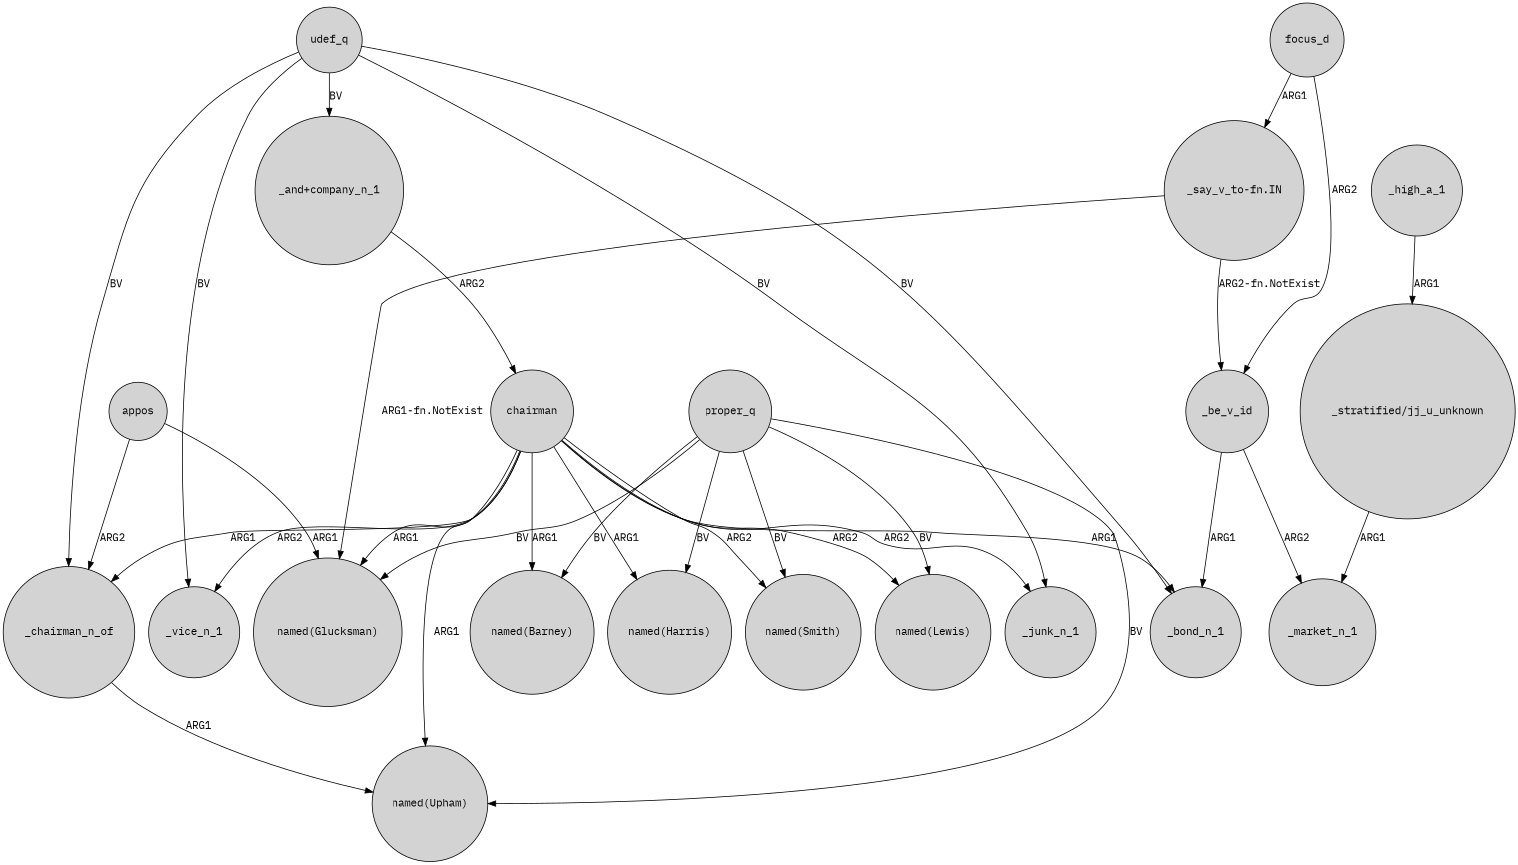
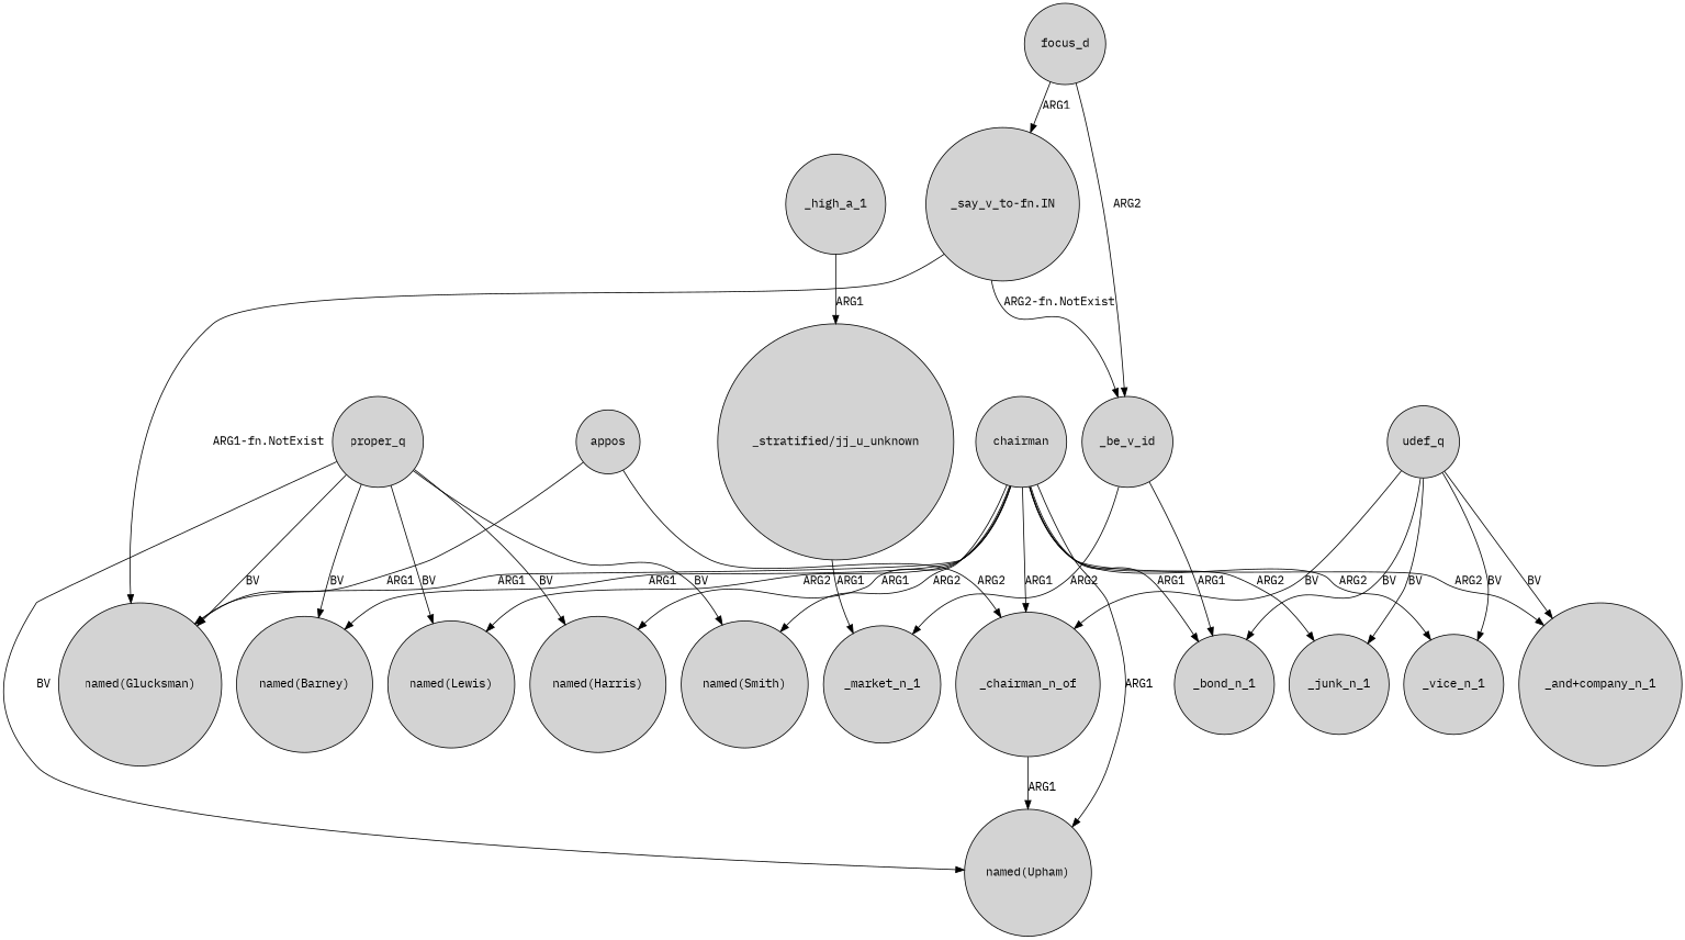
  digraph {
    fontname="IBM Plex Mono"
    node [fontname="IBM Plex Mono" shape=circle style=filled]
    edge [fontname="IBM Plex Mono"]
    focus_d
    _be_v_id
    "_say_v_to-fn.IN"
    _bond_n_1
    _market_n_1
    "named(Glucksman)"
    _chairman_n_of
    "named(Upham)"
    n9 [label=chairman]
    _vice_n_1
    "named(Lewis)"
    "named(Barney)"
    "named(Smith)"
    _junk_n_1
    "named(Harris)"
    "_and+company_n_1"
    appos
    proper_q
    udef_q
    _high_a_1
    "_stratified/jj_u_unknown"
    focus_d -> _be_v_id [label=ARG2]
    focus_d -> "_say_v_to-fn.IN" [label=ARG1]
    _be_v_id -> _bond_n_1 [label=ARG1]
    _be_v_id -> _market_n_1 [label=ARG2]
    "_say_v_to-fn.IN" -> _be_v_id [label="ARG2-fn.NotExist"]
    "_say_v_to-fn.IN" -> "named(Glucksman)" [label="ARG1-fn.NotExist"]
    _chairman_n_of -> "named(Upham)" [label=ARG1]
    n9 -> _bond_n_1 [label=ARG1]
    n9 -> "named(Glucksman)" [label=ARG1]
    n9 -> _chairman_n_of [label=ARG1]
    n9 -> "named(Upham)" [label=ARG1]
    n9 -> _vice_n_1 [label=ARG2]
    n9 -> "named(Lewis)" [label=ARG2]
    n9 -> "named(Barney)" [label=ARG1]
    n9 -> "named(Smith)" [label=ARG2]
    n9 -> _junk_n_1 [label=ARG2]
    n9 -> "named(Harris)" [label=ARG1]
-   "_and+company_n_1" -> n9 [label=ARG2]
+   n9 -> "_and+company_n_1" [label=ARG2]
    appos -> "named(Glucksman)" [label=ARG1]
    appos -> _chairman_n_of [label=ARG2]
    proper_q -> "named(Glucksman)" [label=BV]
    proper_q -> "named(Upham)" [label=BV]
    proper_q -> "named(Lewis)" [label=BV]
    proper_q -> "named(Barney)" [label=BV]
    proper_q -> "named(Smith)" [label=BV]
    proper_q -> "named(Harris)" [label=BV]
    udef_q -> _bond_n_1 [label=BV]
    udef_q -> _chairman_n_of [label=BV]
    udef_q -> _vice_n_1 [label=BV]
    udef_q -> _junk_n_1 [label=BV]
    udef_q -> "_and+company_n_1" [label=BV]
    _high_a_1 -> "_stratified/jj_u_unknown" [label=ARG1]
    "_stratified/jj_u_unknown" -> _market_n_1 [label=ARG1]
  }
